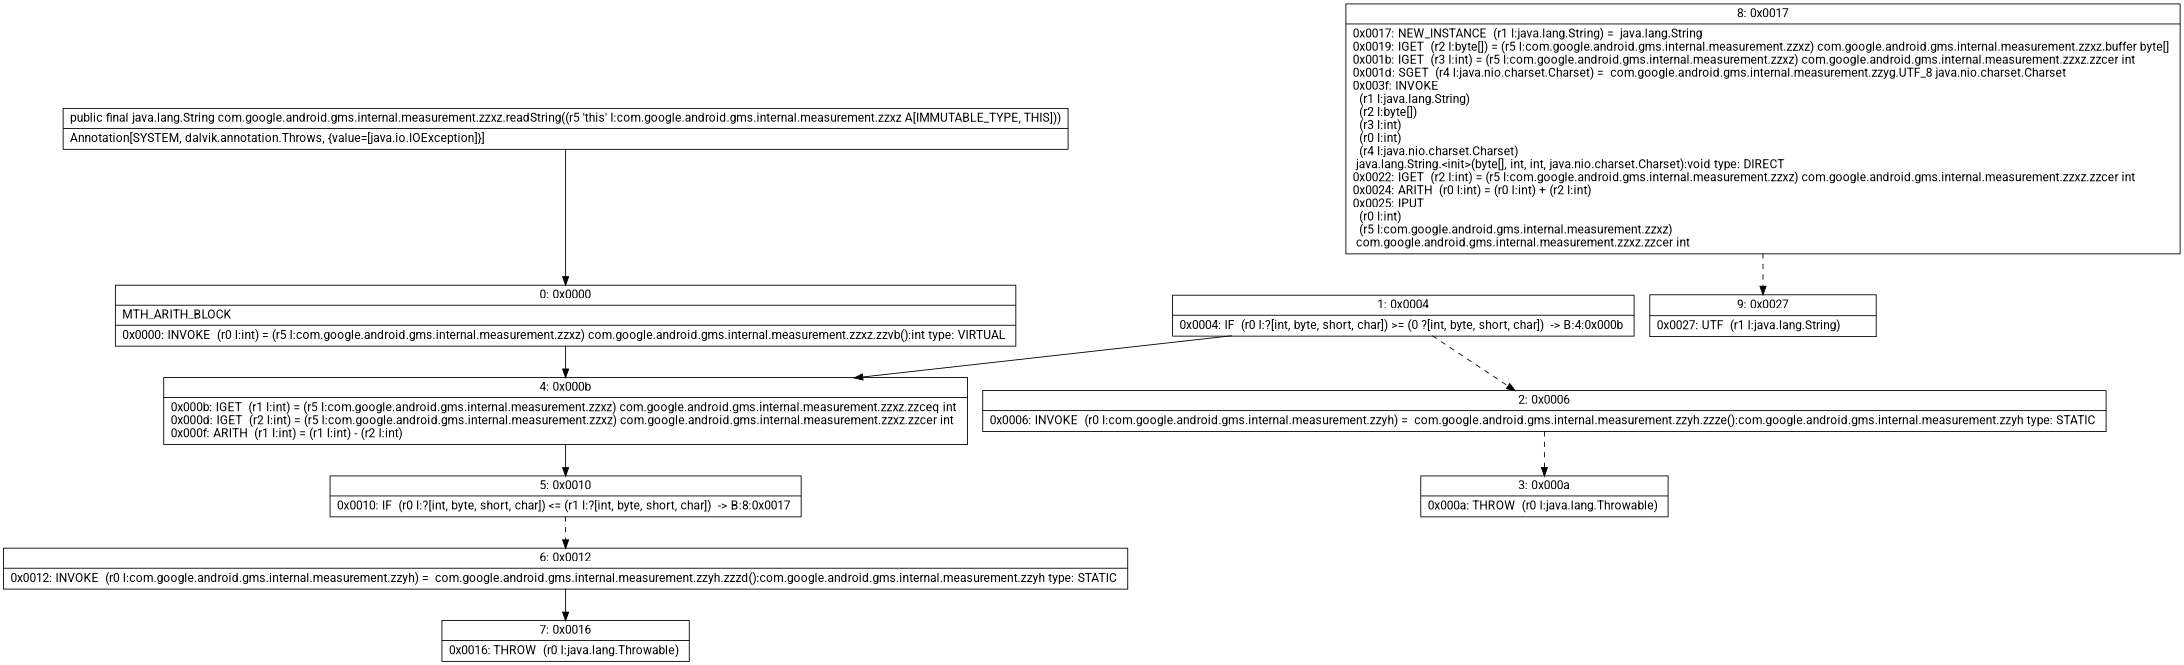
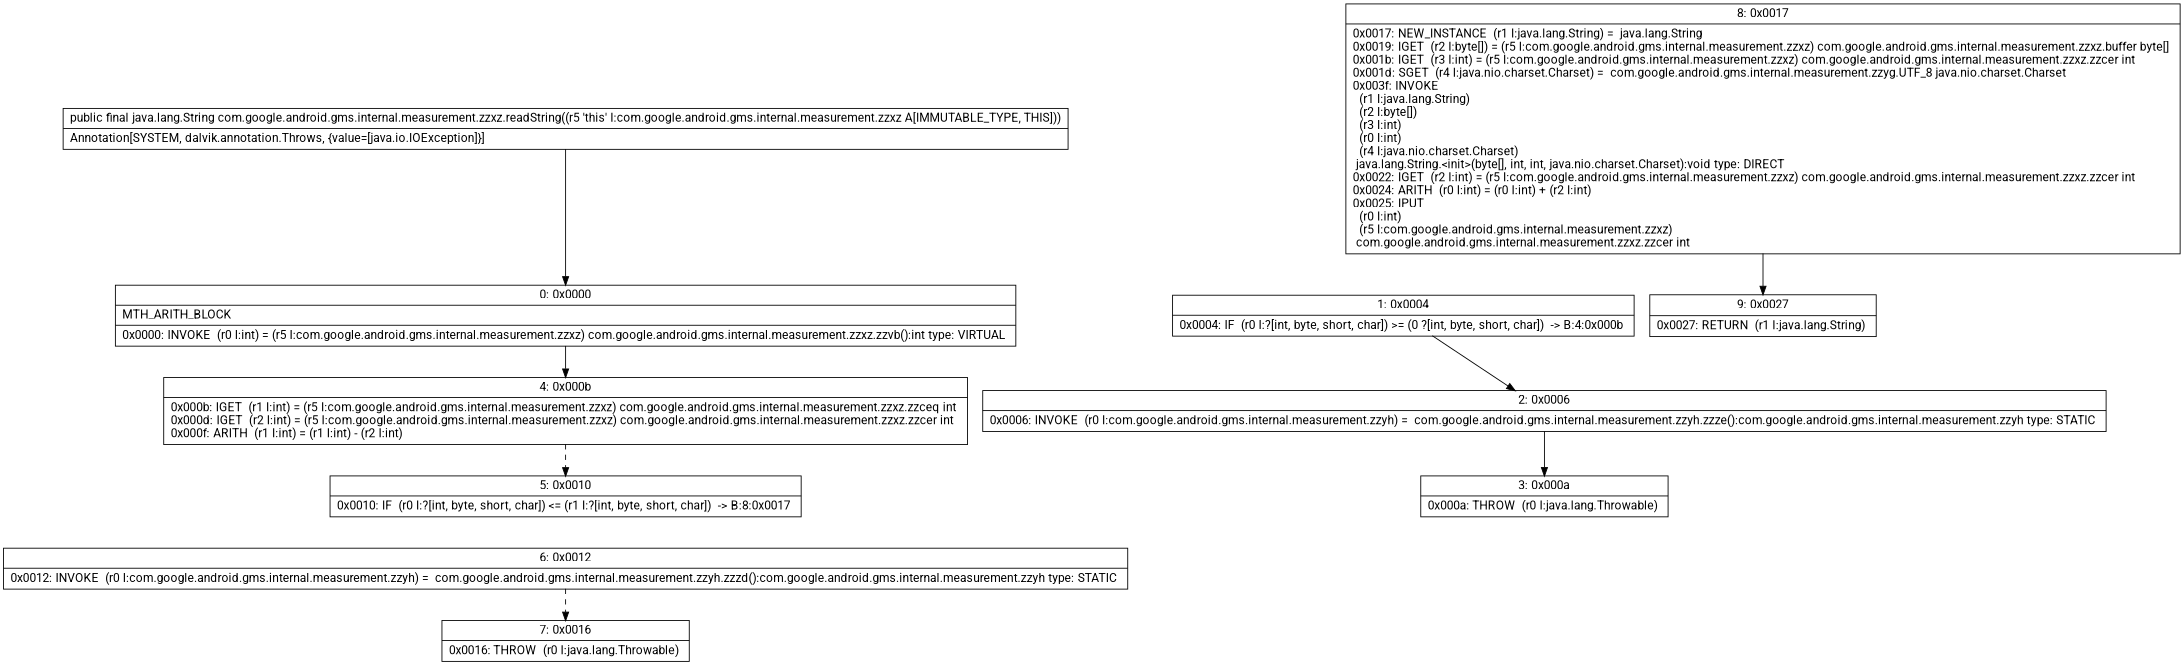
  digraph {
    fontname=Roboto
    node [fontname=Roboto shape=record]
    edge [fontname=Roboto]
    n1 [label="{0\:\ 0x0000|MTH_ARITH_BLOCK\l|0x0000: INVOKE  (r0 I:int) = (r5 I:com.google.android.gms.internal.measurement.zzxz) com.google.android.gms.internal.measurement.zzxz.zzvb():int type: VIRTUAL \l}"]
    n2 [label="{4\:\ 0x000b|0x000b: IGET  (r1 I:int) = (r5 I:com.google.android.gms.internal.measurement.zzxz) com.google.android.gms.internal.measurement.zzxz.zzceq int \l0x000d: IGET  (r2 I:int) = (r5 I:com.google.android.gms.internal.measurement.zzxz) com.google.android.gms.internal.measurement.zzxz.zzcer int \l0x000f: ARITH  (r1 I:int) = (r1 I:int) \- (r2 I:int) \l}"]
    n3 [label="{1\:\ 0x0004|0x0004: IF  (r0 I:?[int, byte, short, char]) \>= (0 ?[int, byte, short, char])  \-\> B:4:0x000b \l}"]
    n4 [label="{2\:\ 0x0006|0x0006: INVOKE  (r0 I:com.google.android.gms.internal.measurement.zzyh) =  com.google.android.gms.internal.measurement.zzyh.zzze():com.google.android.gms.internal.measurement.zzyh type: STATIC \l}"]
    n5 [label="{3\:\ 0x000a|0x000a: THROW  (r0 I:java.lang.Throwable) \l}"]
    n6 [label="{5\:\ 0x0010|0x0010: IF  (r0 I:?[int, byte, short, char]) \<= (r1 I:?[int, byte, short, char])  \-\> B:8:0x0017 \l}"]
    n7 [label="{6\:\ 0x0012|0x0012: INVOKE  (r0 I:com.google.android.gms.internal.measurement.zzyh) =  com.google.android.gms.internal.measurement.zzyh.zzzd():com.google.android.gms.internal.measurement.zzyh type: STATIC \l}"]
    n8 [label="{7\:\ 0x0016|0x0016: THROW  (r0 I:java.lang.Throwable) \l}"]
    n9 [label="{8\:\ 0x0017|0x0017: NEW_INSTANCE  (r1 I:java.lang.String) =  java.lang.String \l0x0019: IGET  (r2 I:byte[]) = (r5 I:com.google.android.gms.internal.measurement.zzxz) com.google.android.gms.internal.measurement.zzxz.buffer byte[] \l0x001b: IGET  (r3 I:int) = (r5 I:com.google.android.gms.internal.measurement.zzxz) com.google.android.gms.internal.measurement.zzxz.zzcer int \l0x001d: SGET  (r4 I:java.nio.charset.Charset) =  com.google.android.gms.internal.measurement.zzyg.UTF_8 java.nio.charset.Charset \l0x003f: INVOKE  \l  (r1 I:java.lang.String)\l  (r2 I:byte[])\l  (r3 I:int)\l  (r0 I:int)\l  (r4 I:java.nio.charset.Charset)\l java.lang.String.\<init\>(byte[], int, int, java.nio.charset.Charset):void type: DIRECT \l0x0022: IGET  (r2 I:int) = (r5 I:com.google.android.gms.internal.measurement.zzxz) com.google.android.gms.internal.measurement.zzxz.zzcer int \l0x0024: ARITH  (r0 I:int) = (r0 I:int) + (r2 I:int) \l0x0025: IPUT  \l  (r0 I:int)\l  (r5 I:com.google.android.gms.internal.measurement.zzxz)\l com.google.android.gms.internal.measurement.zzxz.zzcer int \l}"]
-   n10 [label="{9\:\ 0x0027|0x0027: UTF  (r1 I:java.lang.String) \l}"]
+   n10 [label="{9\:\ 0x0027|0x0027: RETURN  (r1 I:java.lang.String) \l}"]
    n11 [label="{public final java.lang.String com.google.android.gms.internal.measurement.zzxz.readString((r5 'this' I:com.google.android.gms.internal.measurement.zzxz A[IMMUTABLE_TYPE, THIS]))  | Annotation[SYSTEM, dalvik.annotation.Throws, \{value=[java.io.IOException]\}]\l}"]
    n1 -> n2
-   n2 -> n6
-   n3 -> n2
-   n3 -> n4 [style=dashed]
-   n4 -> n5 [style=dashed]
-   n6 -> n7 [style=dashed]
-   n7 -> n8
-   n9 -> n10 [style=dashed]
+   n2 -> n6 [style=dashed]
+   n3 -> n4 [style=solid]
+   n4 -> n5
+   n7 -> n8 [style=dashed]
+   n9 -> n10
    n11 -> n1
  }
